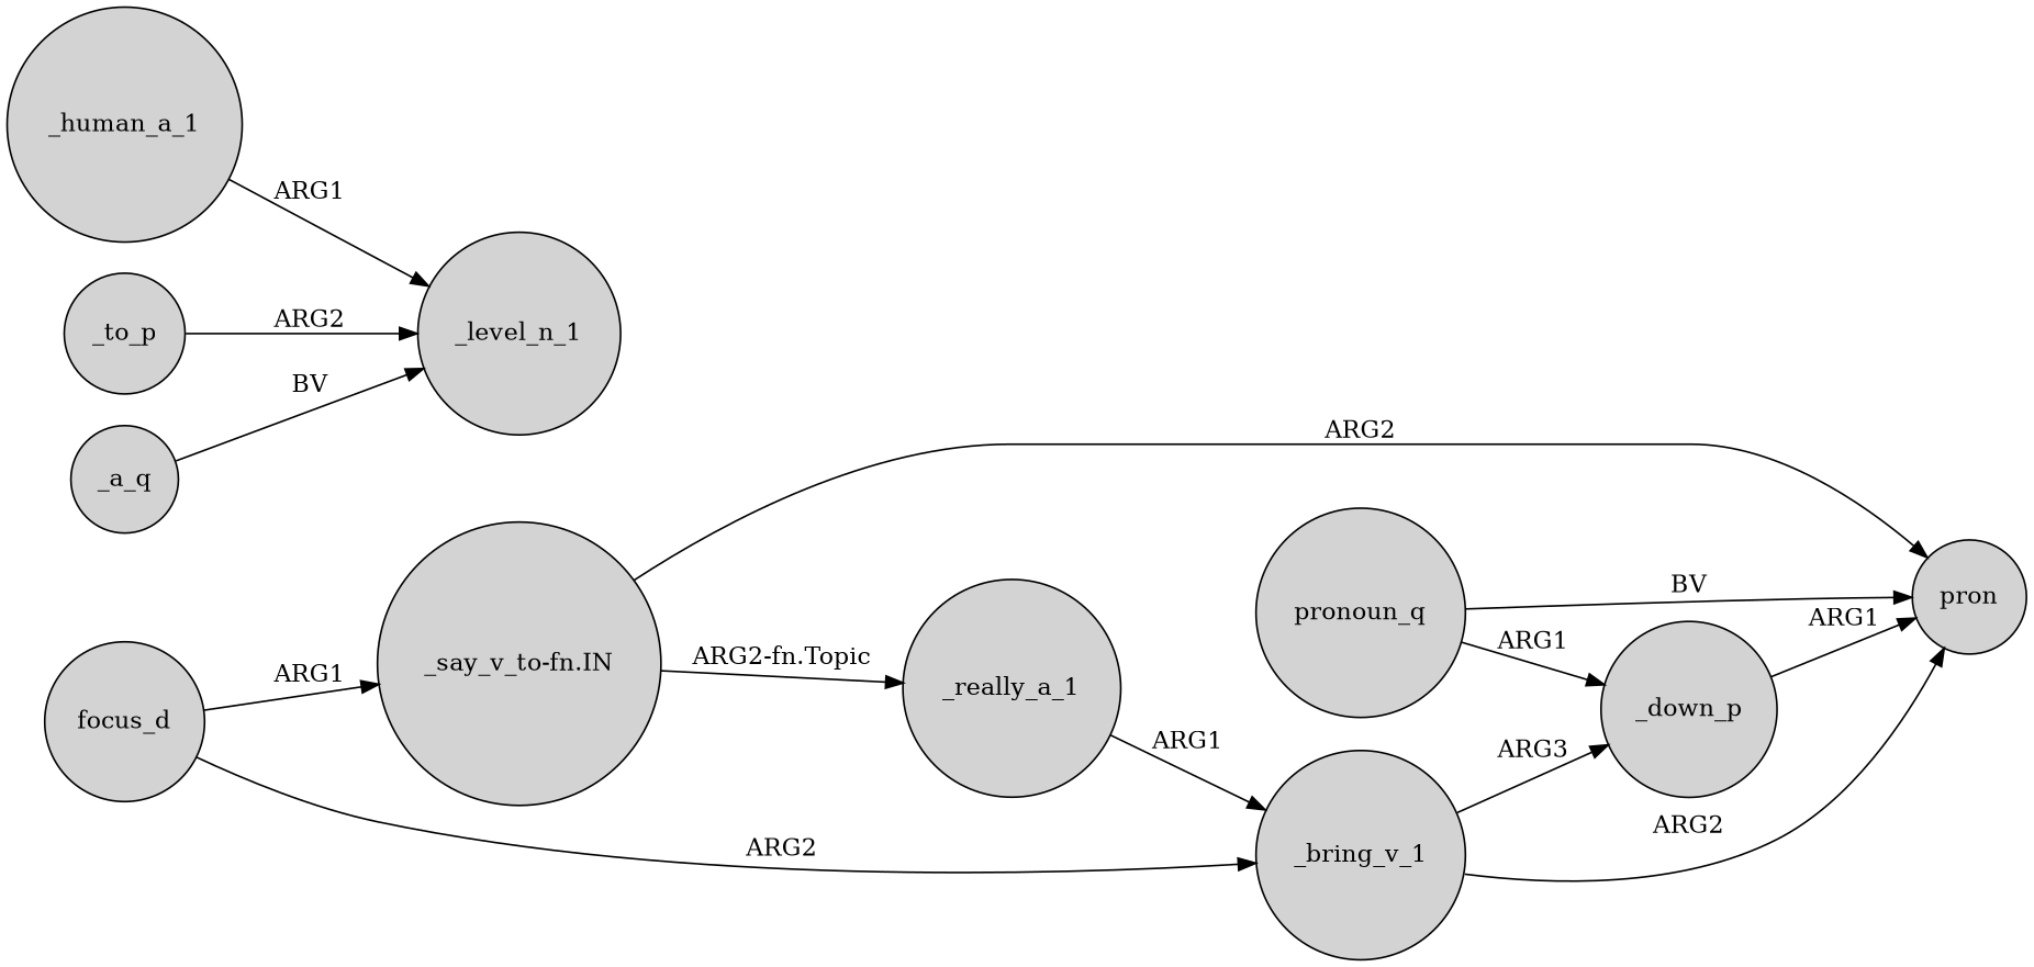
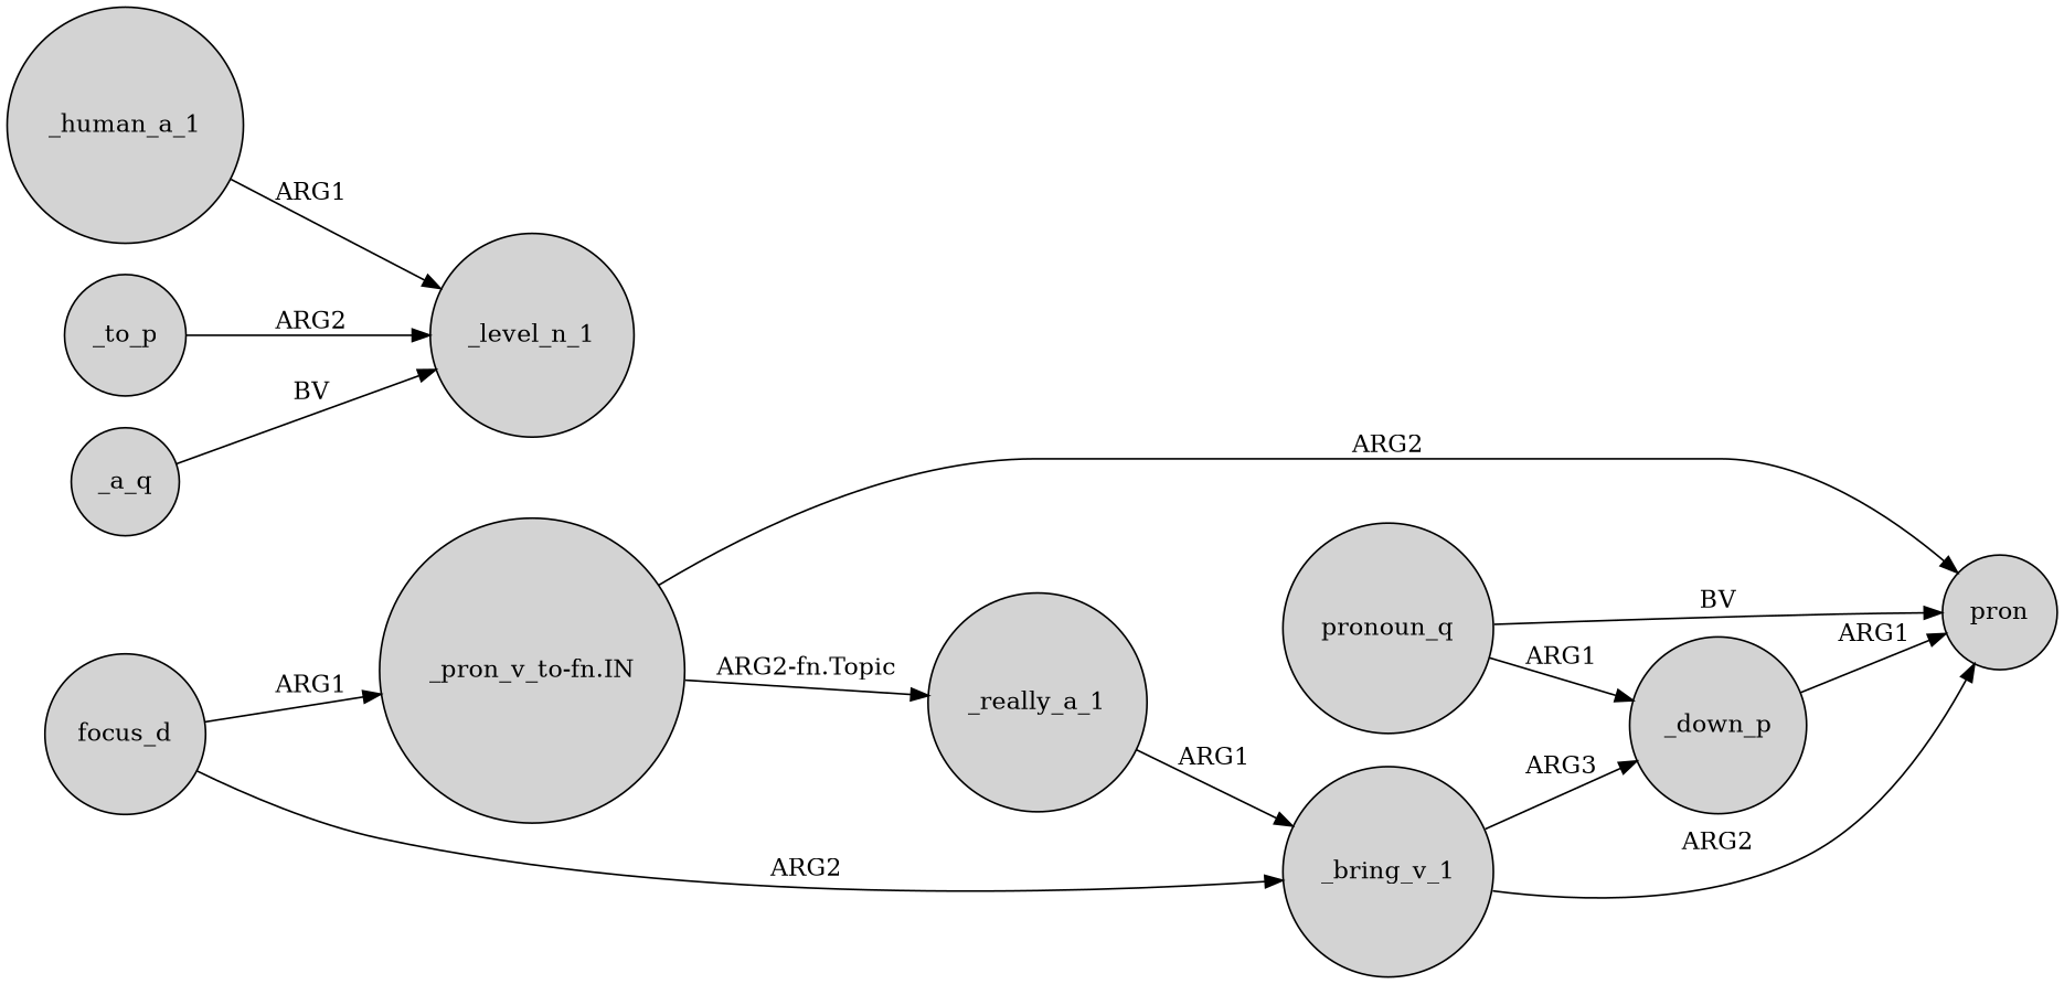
  digraph {
    rankdir=LR
    node [shape=circle style=filled]
    _bring_v_1
    _down_p
    pron
    _human_a_1
    _level_n_1
    _to_p
-   "_say_v_to-fn.IN"
+   "_say_v_to-fn.IN" [label="_pron_v_to-fn.IN"]
    _really_a_1
    _a_q
    focus_d
    pronoun_q
    _bring_v_1 -> _down_p [label=ARG3]
    _bring_v_1 -> pron [label=ARG2]
    _down_p -> pron [label=ARG1]
    _human_a_1 -> _level_n_1 [label=ARG1]
    _to_p -> _level_n_1 [label=ARG2]
    "_say_v_to-fn.IN" -> pron [label=ARG2]
    "_say_v_to-fn.IN" -> _really_a_1 [label="ARG2-fn.Topic"]
    _really_a_1 -> _bring_v_1 [label=ARG1]
    _a_q -> _level_n_1 [label=BV]
    focus_d -> _bring_v_1 [label=ARG2]
    focus_d -> "_say_v_to-fn.IN" [label=ARG1]
    pronoun_q -> _down_p [label=ARG1]
    pronoun_q -> pron [label=BV]
  }
